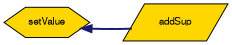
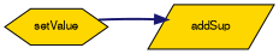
  digraph {
    rankdir=LR
    node [color=black fillcolor=gold fontname=FreeSans fontsize=10 style=filled]
    n1 [fontcolor=black height=0.2 label=setValue shape=hexagon width=0.4]
    n2 [height=0.2 label=addSup shape=parallelogram width=0.4]
-   n1 -> n2 [color=midnightblue dir=back fontname=FreeSans fontsize=10 labelfontname=FreeSans labelfontsize=10 style=bold]
+   n2 -> n1 [color=midnightblue dir=back fontname=FreeSans fontsize=10 labelfontname=FreeSans labelfontsize=10 style=bold]
  }
